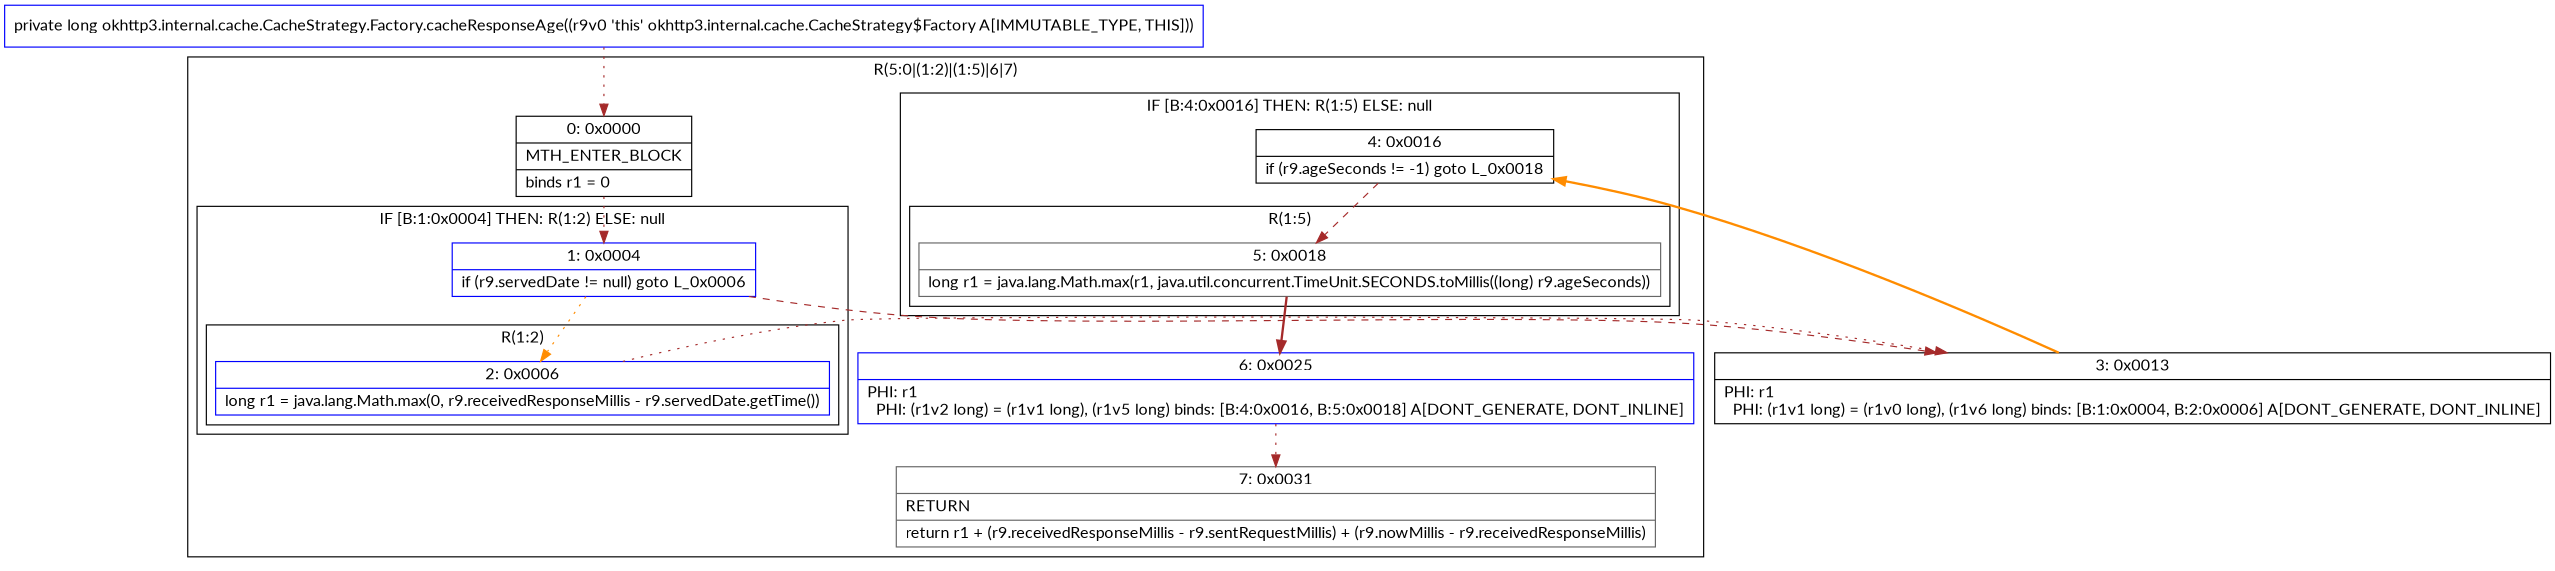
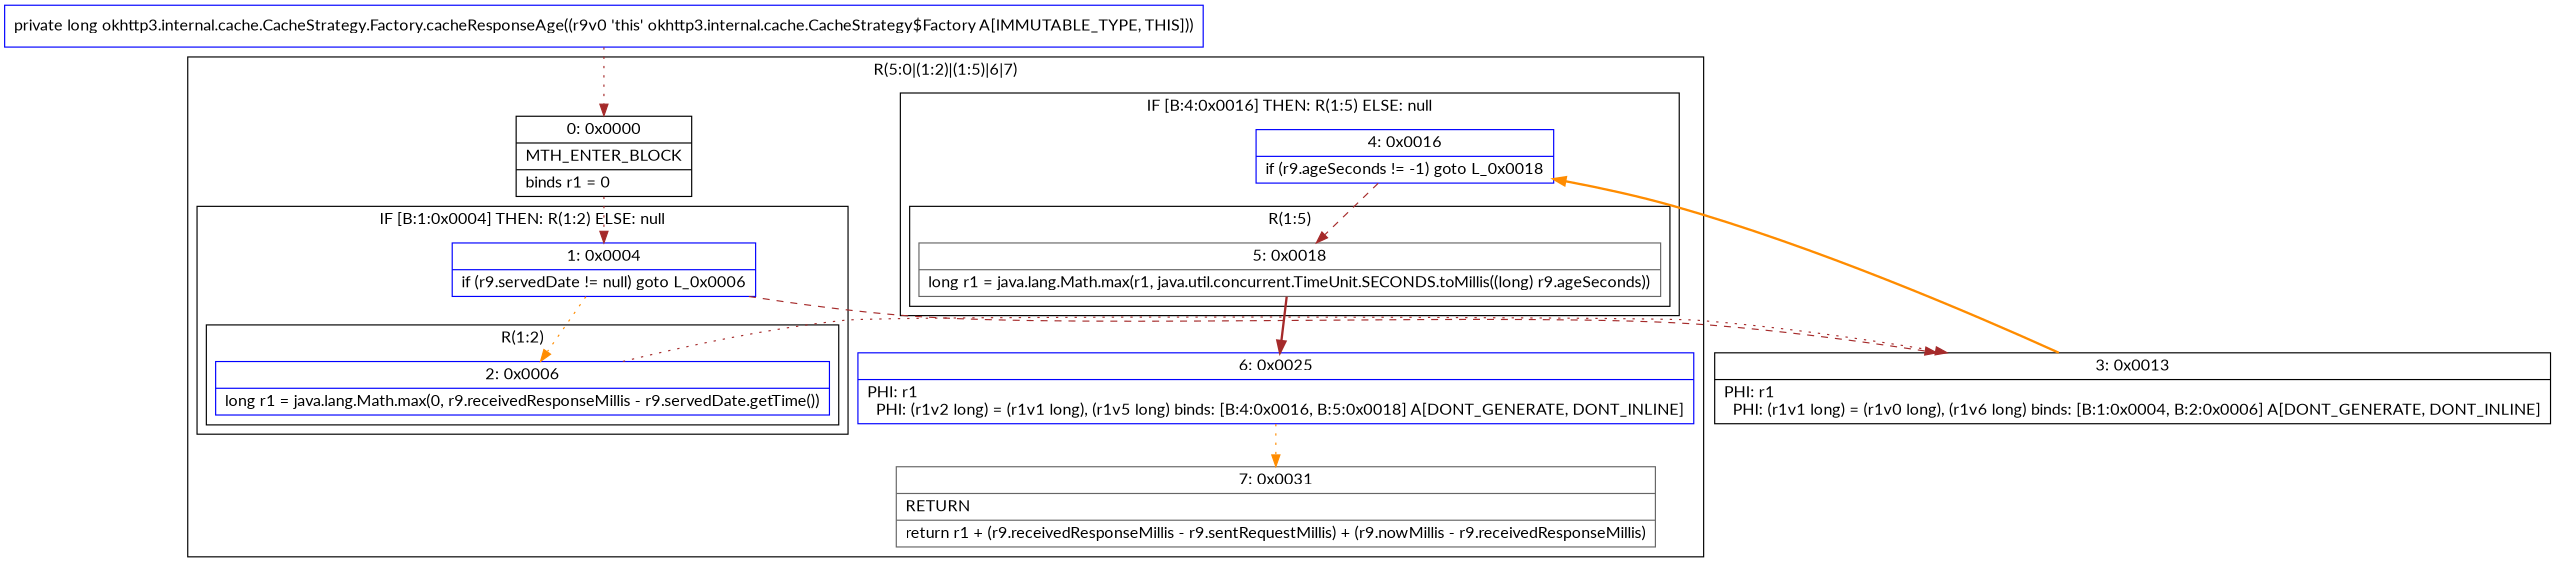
  digraph {
    fontname=Lato
    node [color=blue fontname=Lato shape=record]
    edge [color=brown fontname=Lato style=dotted]
    n1 [label="{2\:\ 0x0006|long r1 = java.lang.Math.max(0, r9.receivedResponseMillis \- r9.servedDate.getTime())\l}"]
    n2 [label="{1\:\ 0x0004|if (r9.servedDate != null) goto L_0x0006\l}"]
    n3 [color=gray40 label="{5\:\ 0x0018|long r1 = java.lang.Math.max(r1, java.util.concurrent.TimeUnit.SECONDS.toMillis((long) r9.ageSeconds))\l}"]
-   n4 [color=black label="{4\:\ 0x0016|if (r9.ageSeconds != \-1) goto L_0x0018\l}"]
+   n4 [label="{4\:\ 0x0016|if (r9.ageSeconds != \-1) goto L_0x0018\l}"]
    n5 [color=black label="{0\:\ 0x0000|MTH_ENTER_BLOCK\l|binds r1 = 0\l}"]
    n6 [label="{6\:\ 0x0025|PHI: r1 \l  PHI: (r1v2 long) = (r1v1 long), (r1v5 long) binds: [B:4:0x0016, B:5:0x0018] A[DONT_GENERATE, DONT_INLINE]\l}"]
    n7 [color=gray40 label="{7\:\ 0x0031|RETURN\l|return r1 + (r9.receivedResponseMillis \- r9.sentRequestMillis) + (r9.nowMillis \- r9.receivedResponseMillis)\l}"]
    n8 [color=black label="{3\:\ 0x0013|PHI: r1 \l  PHI: (r1v1 long) = (r1v0 long), (r1v6 long) binds: [B:1:0x0004, B:2:0x0006] A[DONT_GENERATE, DONT_INLINE]\l}"]
    n9 [label="{private long okhttp3.internal.cache.CacheStrategy.Factory.cacheResponseAge((r9v0 'this' okhttp3.internal.cache.CacheStrategy$Factory A[IMMUTABLE_TYPE, THIS])) }"]
    subgraph cluster_1 {
      label="R(5:0|(1:2)|(1:5)|6|7)"
      n5
      n6
      n7
      subgraph cluster_2 {
        label="IF [B:1:0x0004] THEN: R(1:2) ELSE: null"
        n2
        subgraph cluster_3 {
          label="R(1:2)"
          n1
        }
      }
      subgraph cluster_4 {
        label="IF [B:4:0x0016] THEN: R(1:5) ELSE: null"
        n4
        subgraph cluster_5 {
          label="R(1:5)"
          n3
        }
      }
    }
    n1 -> n8
    n2 -> n1 [color=darkorange]
    n2 -> n8 [style=dashed]
    n3 -> n6 [style=bold]
    n4 -> n3 [style=dashed]
    n5 -> n2
-   n6 -> n7
+   n6 -> n7 [color=darkorange]
    n8 -> n4 [color=darkorange style=bold]
    n9 -> n5
  }
